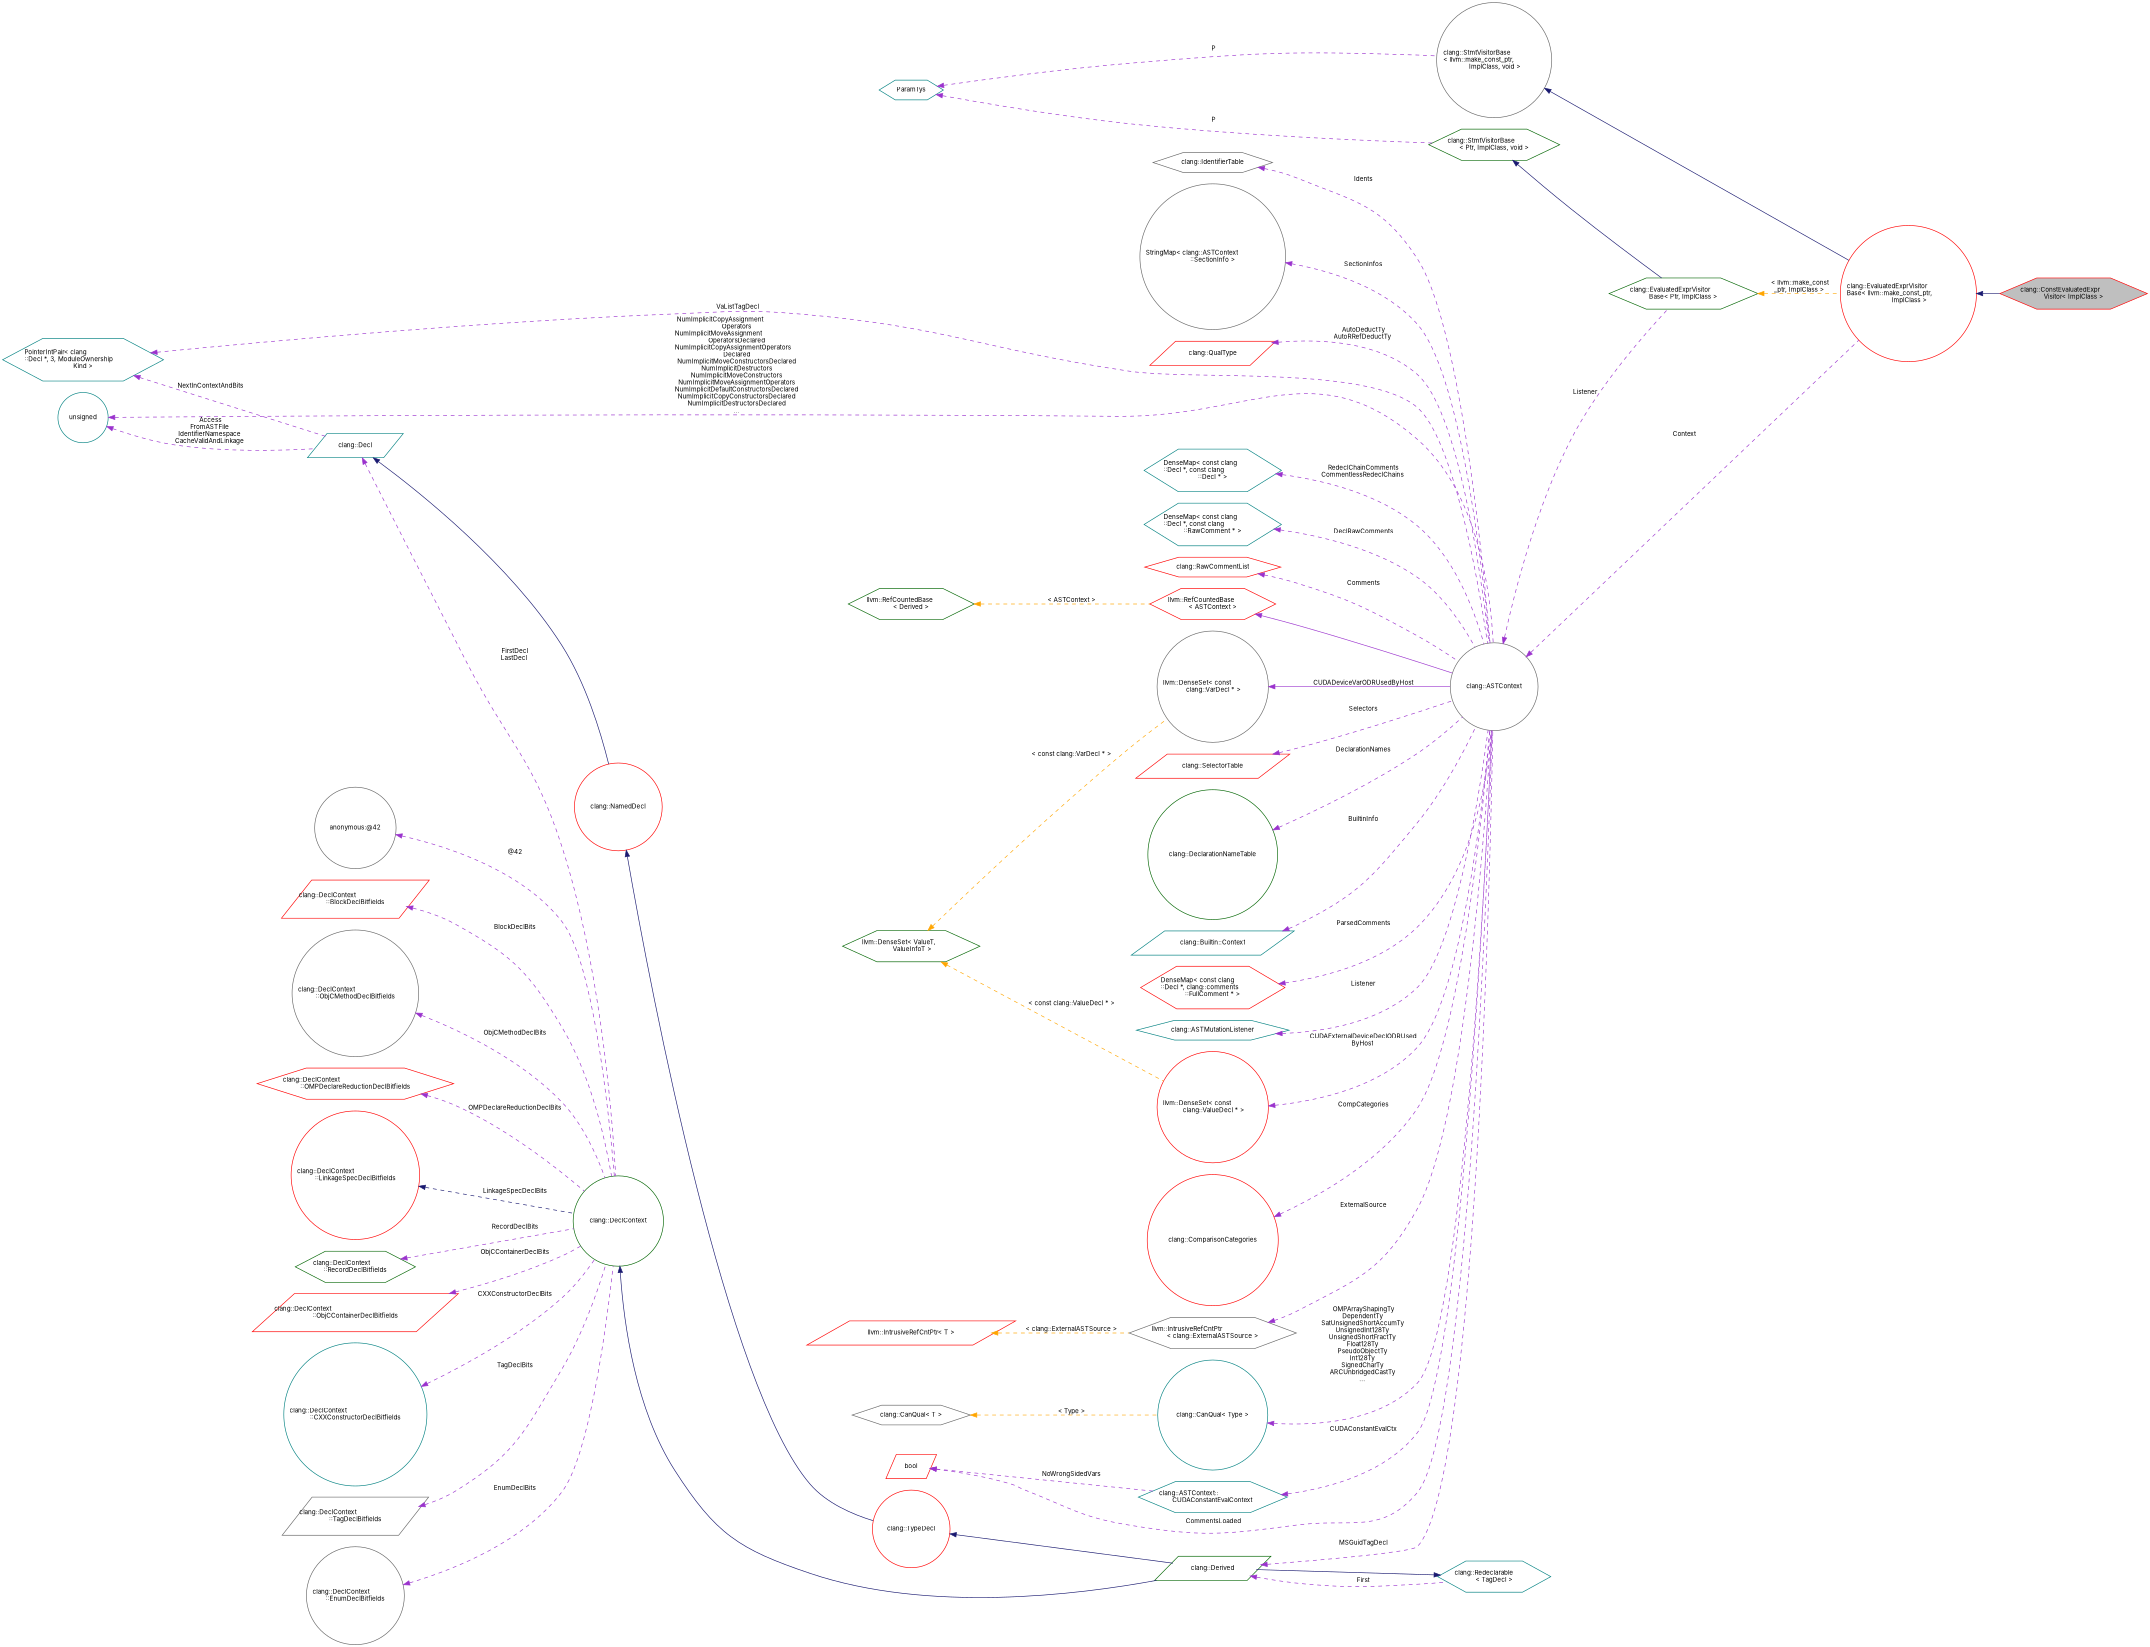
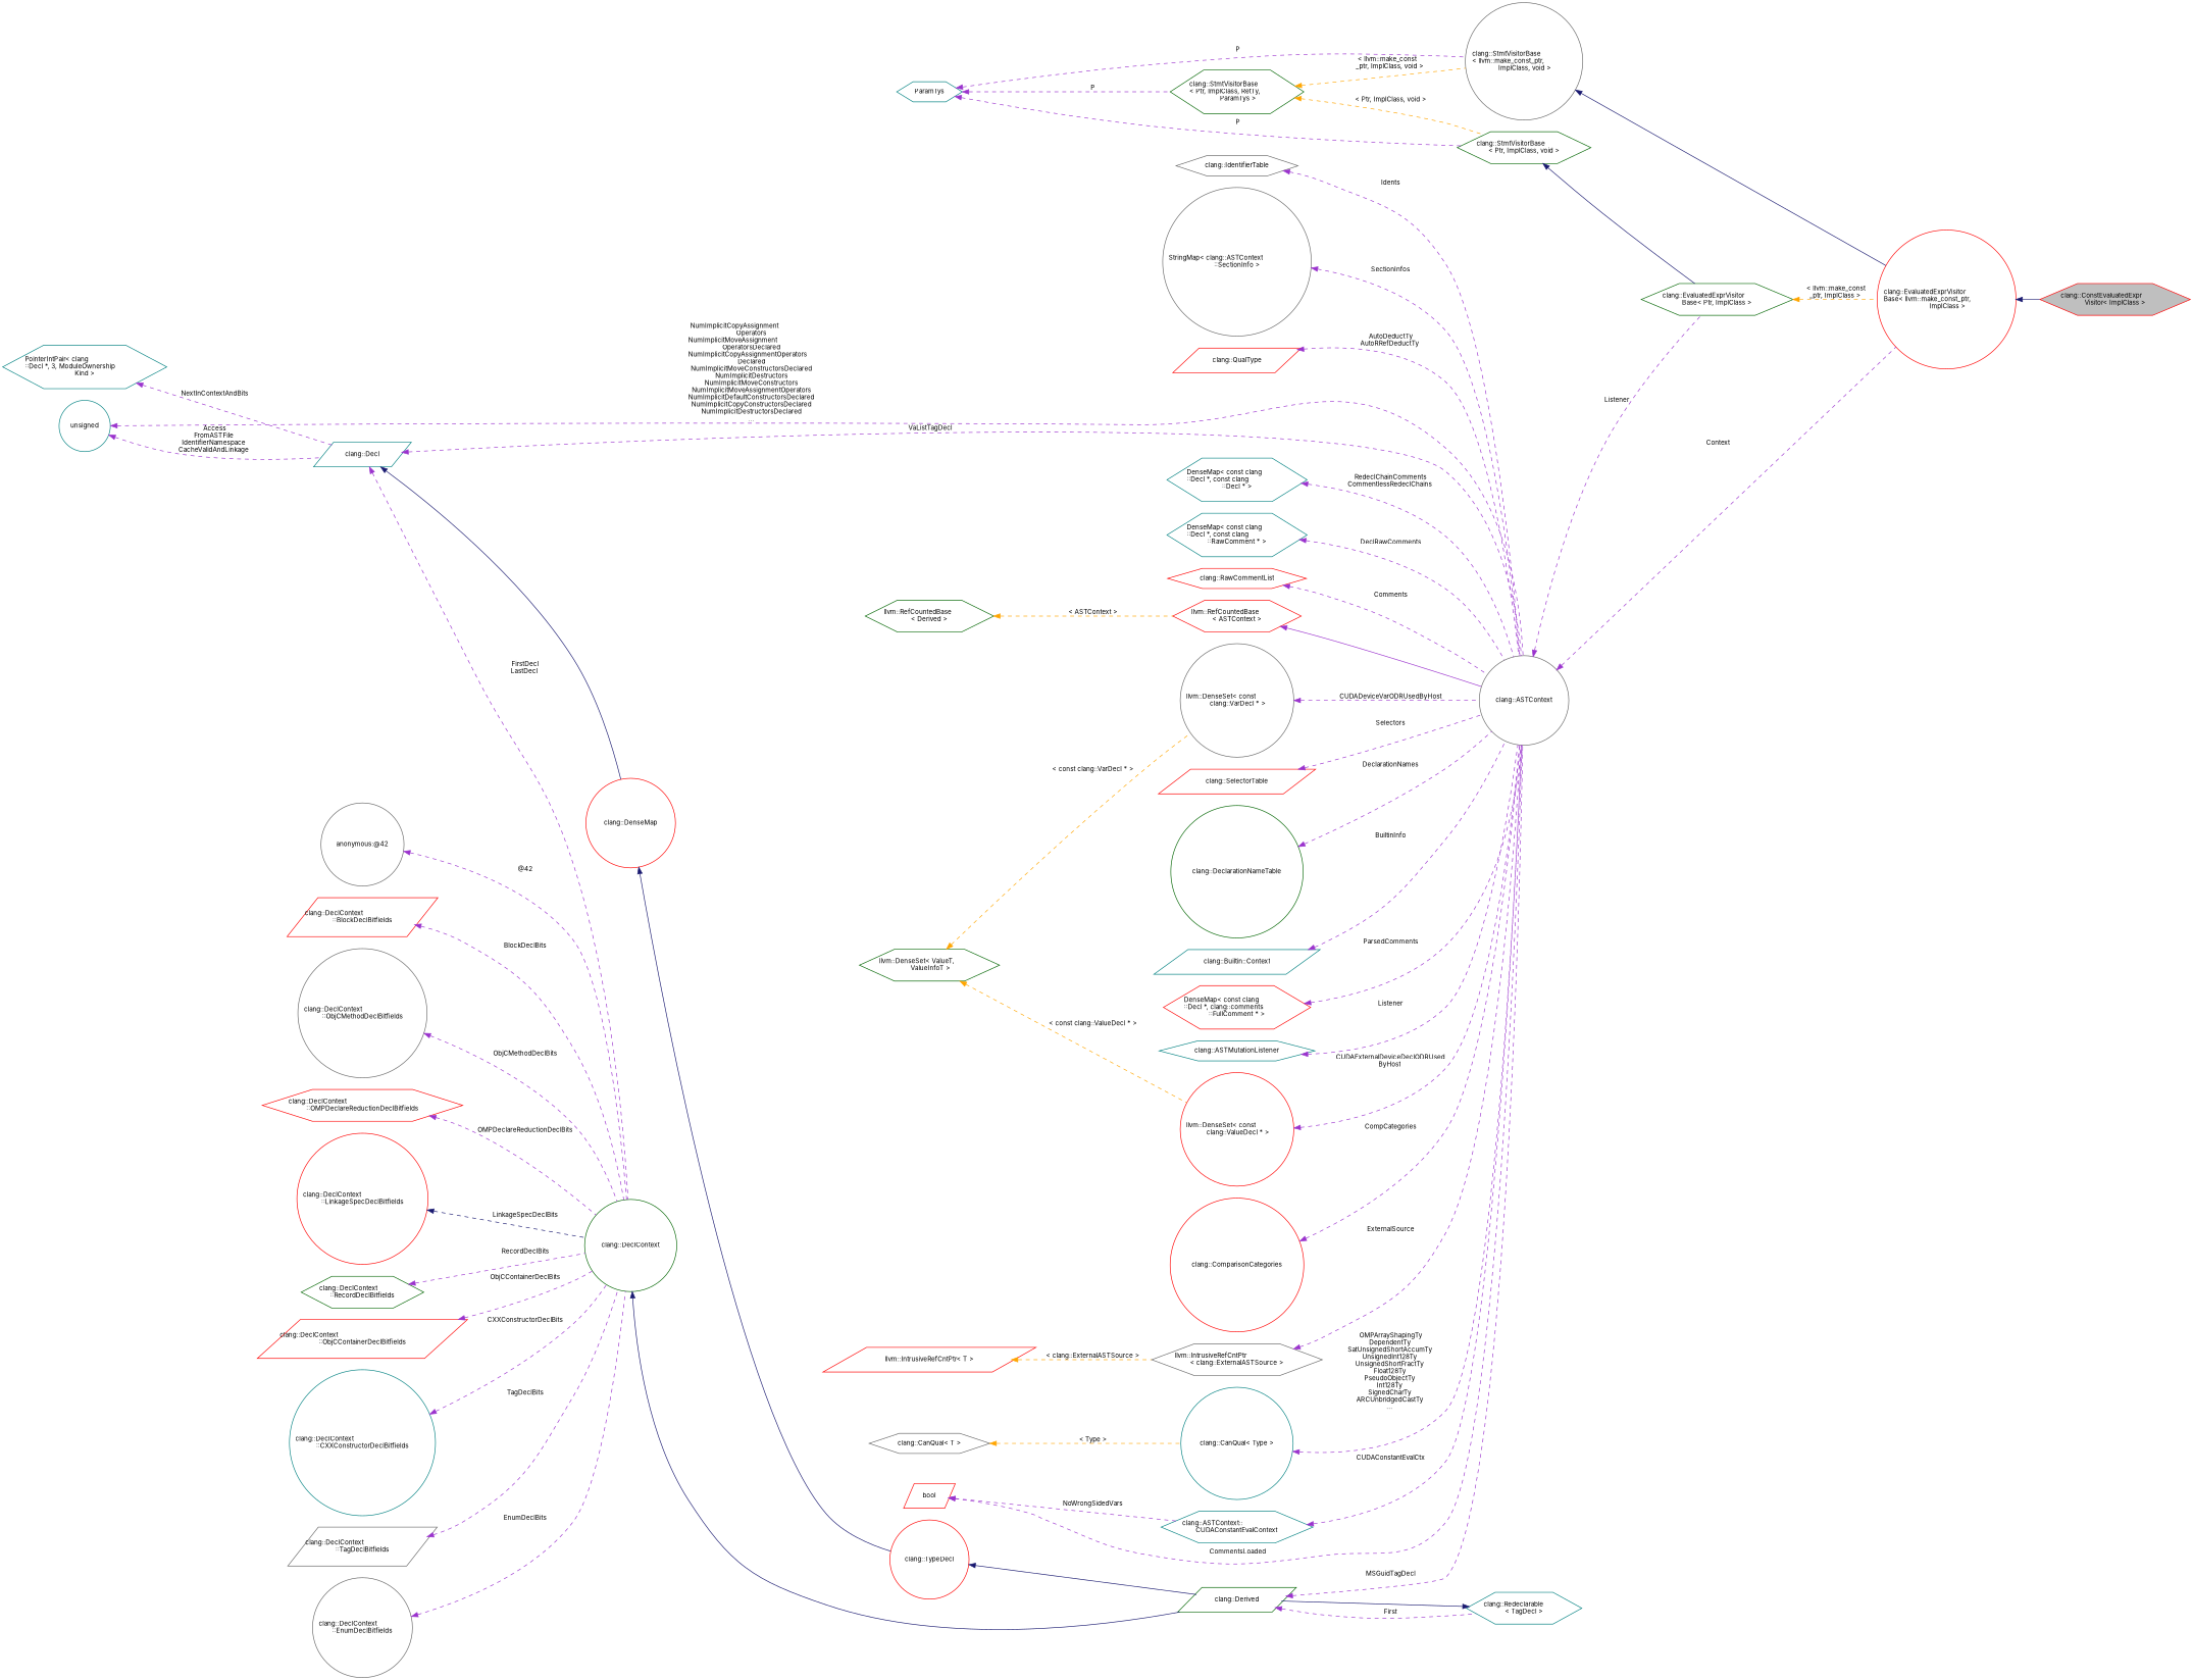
  digraph {
    fontname=Inter
    rankdir=LR
    node [color=red fontname=Inter fontsize=10 shape=hexagon]
    edge [color=darkorchid3 dir=back fontname=Inter fontsize=10 labelfontname=Helvetica labelfontsize=10 style=dashed]
    n1 [fillcolor=grey75 fontcolor=black height=0.2 label="clang::ConstEvaluatedExpr\lVisitor\< ImplClass \>" style=filled width=0.4]
    n2 [height=0.2 label="clang::EvaluatedExprVisitor\lBase\< llvm::make_const_ptr,\l ImplClass \>" shape=circle width=0.4]
    n3 [color=gray40 height=0.2 label="clang::StmtVisitorBase\l\< llvm::make_const_ptr,\l ImplClass, void \>" shape=circle width=0.4]
    n4 [color=teal height=0.2 label=ParamTys width=0.4]
+   n5 [color=darkgreen height=0.2 label="clang::StmtVisitorBase\l\< Ptr, ImplClass, RetTy,\l ParamTys \>" width=0.4]
    n6 [color=darkgreen height=0.2 label="clang::StmtVisitorBase\l\< Ptr, ImplClass, void \>" width=0.4]
    n7 [color=darkgreen height=0.2 label="clang::EvaluatedExprVisitor\lBase\< Ptr, ImplClass \>" width=0.4]
    n8 [color=gray40 height=0.2 label="clang::ASTContext" shape=circle width=0.4]
    n9 [height=0.2 label="llvm::RefCountedBase\l\< ASTContext \>" width=0.4]
    n10 [color=darkgreen height=0.2 label="llvm::RefCountedBase\l\< Derived \>" width=0.4]
    n11 [height=0.2 label="clang::ComparisonCategories" shape=circle width=0.4]
    n12 [color=gray40 height=0.2 label="llvm::IntrusiveRefCntPtr\l\< clang::ExternalASTSource \>" width=0.4]
    n13 [height=0.2 label="llvm::IntrusiveRefCntPtr\< T \>" shape=parallelogram width=0.4]
    n14 [color=teal height=0.2 label="clang::CanQual\< Type \>" shape=circle width=0.4]
    n15 [color=gray40 height=0.2 label="clang::CanQual\< T \>" width=0.4]
    n16 [height=0.2 label="llvm::DenseSet\< const\l clang::ValueDecl * \>" shape=circle width=0.4]
    n17 [color=darkgreen height=0.2 label="llvm::DenseSet\< ValueT,\l ValueInfoT \>" width=0.4]
    n18 [color=gray40 height=0.2 label="llvm::DenseSet\< const\l clang::VarDecl * \>" shape=circle width=0.4]
    n19 [color=gray40 height=0.2 label="clang::IdentifierTable" width=0.4]
    n20 [color=gray40 height=0.2 label="StringMap\< clang::ASTContext\l::SectionInfo \>" shape=circle width=0.4]
    n21 [height=0.2 label="clang::QualType" shape=parallelogram width=0.4]
    n22 [color=darkgreen height=0.2 label="clang::Derived" shape=parallelogram width=0.4]
    n23 [color=teal height=0.2 label="clang::Redeclarable\l\< TagDecl \>" width=0.4]
    n24 [height=0.2 label="clang::TypeDecl" shape=circle width=0.4]
-   n25 [height=0.2 label="clang::NamedDecl" shape=circle width=0.4]
+   n25 [height=0.2 label="clang::DenseMap" shape=circle width=0.4]
    n26 [color=teal height=0.2 label="clang::Decl" shape=parallelogram width=0.4]
    n27 [color=darkgreen height=0.2 label="clang::DeclContext" shape=circle width=0.4]
    n28 [color=teal height=0.2 label="PointerIntPair\< clang\l::Decl *, 3, ModuleOwnership\lKind \>" width=0.4]
    n29 [color=teal height=0.2 label=unsigned shape=circle width=0.4]
    n30 [color=gray40 height=0.2 label="clang::DeclContext\l::TagDeclBitfields" shape=parallelogram width=0.4]
    n31 [color=gray40 height=0.2 label="clang::DeclContext\l::EnumDeclBitfields" shape=circle width=0.4]
    n32 [color=gray40 height=0.2 label="anonymous:@42" shape=circle width=0.4]
    n33 [height=0.2 label="clang::DeclContext\l::BlockDeclBitfields" shape=parallelogram width=0.4]
    n34 [color=gray40 height=0.2 label="clang::DeclContext\l::ObjCMethodDeclBitfields" shape=circle width=0.4]
    n35 [height=0.2 label="clang::DeclContext\l::OMPDeclareReductionDeclBitfields" width=0.4]
    n36 [height=0.2 label="clang::DeclContext\l::LinkageSpecDeclBitfields" shape=circle width=0.4]
    n37 [color=darkgreen height=0.2 label="clang::DeclContext\l::RecordDeclBitfields" width=0.4]
    n38 [height=0.2 label="clang::DeclContext\l::ObjCContainerDeclBitfields" shape=parallelogram width=0.4]
    n39 [color=teal height=0.2 label="clang::DeclContext\l::CXXConstructorDeclBitfields" shape=circle width=0.4]
    n40 [color=teal height=0.2 label="DenseMap\< const clang\l::Decl *, const clang\l::Decl * \>" width=0.4]
    n41 [color=teal height=0.2 label="DenseMap\< const clang\l::Decl *, const clang\l::RawComment * \>" width=0.4]
    n42 [height=0.2 label="clang::RawCommentList" width=0.4]
    n43 [height=0.2 label=bool shape=parallelogram width=0.4]
    n44 [color=teal height=0.2 label="clang::ASTContext::\lCUDAConstantEvalContext" width=0.4]
    n45 [height=0.2 label="clang::SelectorTable" shape=parallelogram width=0.4]
    n46 [color=darkgreen height=0.2 label="clang::DeclarationNameTable" shape=circle width=0.4]
    n47 [color=teal height=0.2 label="clang::Builtin::Context" shape=parallelogram width=0.4]
    n48 [height=0.2 label="DenseMap\< const clang\l::Decl *, clang::comments\l::FullComment * \>" width=0.4]
    n49 [color=teal height=0.2 label="clang::ASTMutationListener" width=0.4]
    n2 -> n1 [color=midnightblue style=solid]
    n3 -> n2 [color=midnightblue style=solid]
    n4 -> n3 [label=" P"]
+   n4 -> n5 [label=" P"]
    n4 -> n6 [label=" P"]
+   n5 -> n3 [color=orange label=" \< llvm::make_const\l_ptr, ImplClass, void \>"]
+   n5 -> n6 [color=orange label=" \< Ptr, ImplClass, void \>"]
    n6 -> n7 [color=midnightblue style=solid]
    n7 -> n2 [color=orange label=" \< llvm::make_const\l_ptr, ImplClass \>"]
    n8 -> n2 [label=" Context"]
    n8 -> n7 [label=" Listener"]
    n9 -> n8 [style=solid]
    n10 -> n9 [color=orange label=" \< ASTContext \>"]
    n11 -> n8 [label=" CompCategories"]
    n12 -> n8 [label=" ExternalSource"]
    n13 -> n12 [color=orange label=" \< clang::ExternalASTSource \>"]
    n14 -> n8 [label=" OMPArrayShapingTy\nDependentTy\nSatUnsignedShortAccumTy\nUnsignedInt128Ty\nUnsignedShortFractTy\nFloat128Ty\nPseudoObjectTy\nInt128Ty\nSignedCharTy\nARCUnbridgedCastTy\n..."]
    n15 -> n14 [color=orange label=" \< Type \>"]
    n16 -> n8 [label=" CUDAExternalDeviceDeclODRUsed\lByHost"]
    n17 -> n16 [color=orange label=" \< const clang::ValueDecl * \>"]
    n17 -> n18 [color=orange label=" \< const clang::VarDecl * \>"]
-   n18 -> n8 [label=" CUDADeviceVarODRUsedByHost" style=solid]
+   n18 -> n8 [label=" CUDADeviceVarODRUsedByHost"]
    n19 -> n8 [label=" Idents"]
    n20 -> n8 [label=" SectionInfos"]
    n21 -> n8 [label=" AutoDeductTy\nAutoRRefDeductTy"]
    n22 -> n8 [label=" MSGuidTagDecl"]
    n22 -> n23 [label=" First"]
    n23 -> n22 [color=midnightblue style=solid]
    n24 -> n22 [color=midnightblue style=solid]
    n25 -> n24 [color=midnightblue style=solid]
-   n28 -> n8 [label=" VaListTagDecl"]
+   n26 -> n8 [label=" VaListTagDecl"]
    n26 -> n25 [color=midnightblue style=solid]
    n26 -> n27 [label=" FirstDecl\nLastDecl"]
    n27 -> n22 [color=midnightblue style=solid]
    n28 -> n26 [label=" NextInContextAndBits"]
    n29 -> n8 [label=" NumImplicitCopyAssignment\lOperators\nNumImplicitMoveAssignment\lOperatorsDeclared\nNumImplicitCopyAssignmentOperators\lDeclared\nNumImplicitMoveConstructorsDeclared\nNumImplicitDestructors\nNumImplicitMoveConstructors\nNumImplicitMoveAssignmentOperators\nNumImplicitDefaultConstructorsDeclared\nNumImplicitCopyConstructorsDeclared\nNumImplicitDestructorsDeclared\n..."]
    n29 -> n26 [label=" Access\nFromASTFile\nIdentifierNamespace\nCacheValidAndLinkage"]
    n30 -> n27 [label=" TagDeclBits"]
    n31 -> n27 [label=" EnumDeclBits"]
    n32 -> n27 [label=" @42"]
    n33 -> n27 [label=" BlockDeclBits"]
    n34 -> n27 [label=" ObjCMethodDeclBits"]
    n35 -> n27 [label=" OMPDeclareReductionDeclBits"]
    n36 -> n27 [color=midnightblue label=" LinkageSpecDeclBits"]
    n37 -> n27 [label=" RecordDeclBits"]
    n38 -> n27 [label=" ObjCContainerDeclBits"]
    n39 -> n27 [label=" CXXConstructorDeclBits"]
    n40 -> n8 [label=" RedeclChainComments\nCommentlessRedeclChains"]
    n41 -> n8 [label=" DeclRawComments"]
    n42 -> n8 [label=" Comments"]
    n43 -> n8 [label=" CommentsLoaded"]
    n43 -> n44 [label=" NoWrongSidedVars"]
    n44 -> n8 [label=" CUDAConstantEvalCtx"]
    n45 -> n8 [label=" Selectors"]
    n46 -> n8 [label=" DeclarationNames"]
    n47 -> n8 [label=" BuiltinInfo"]
    n48 -> n8 [label=" ParsedComments"]
    n49 -> n8 [label=" Listener"]
  }
